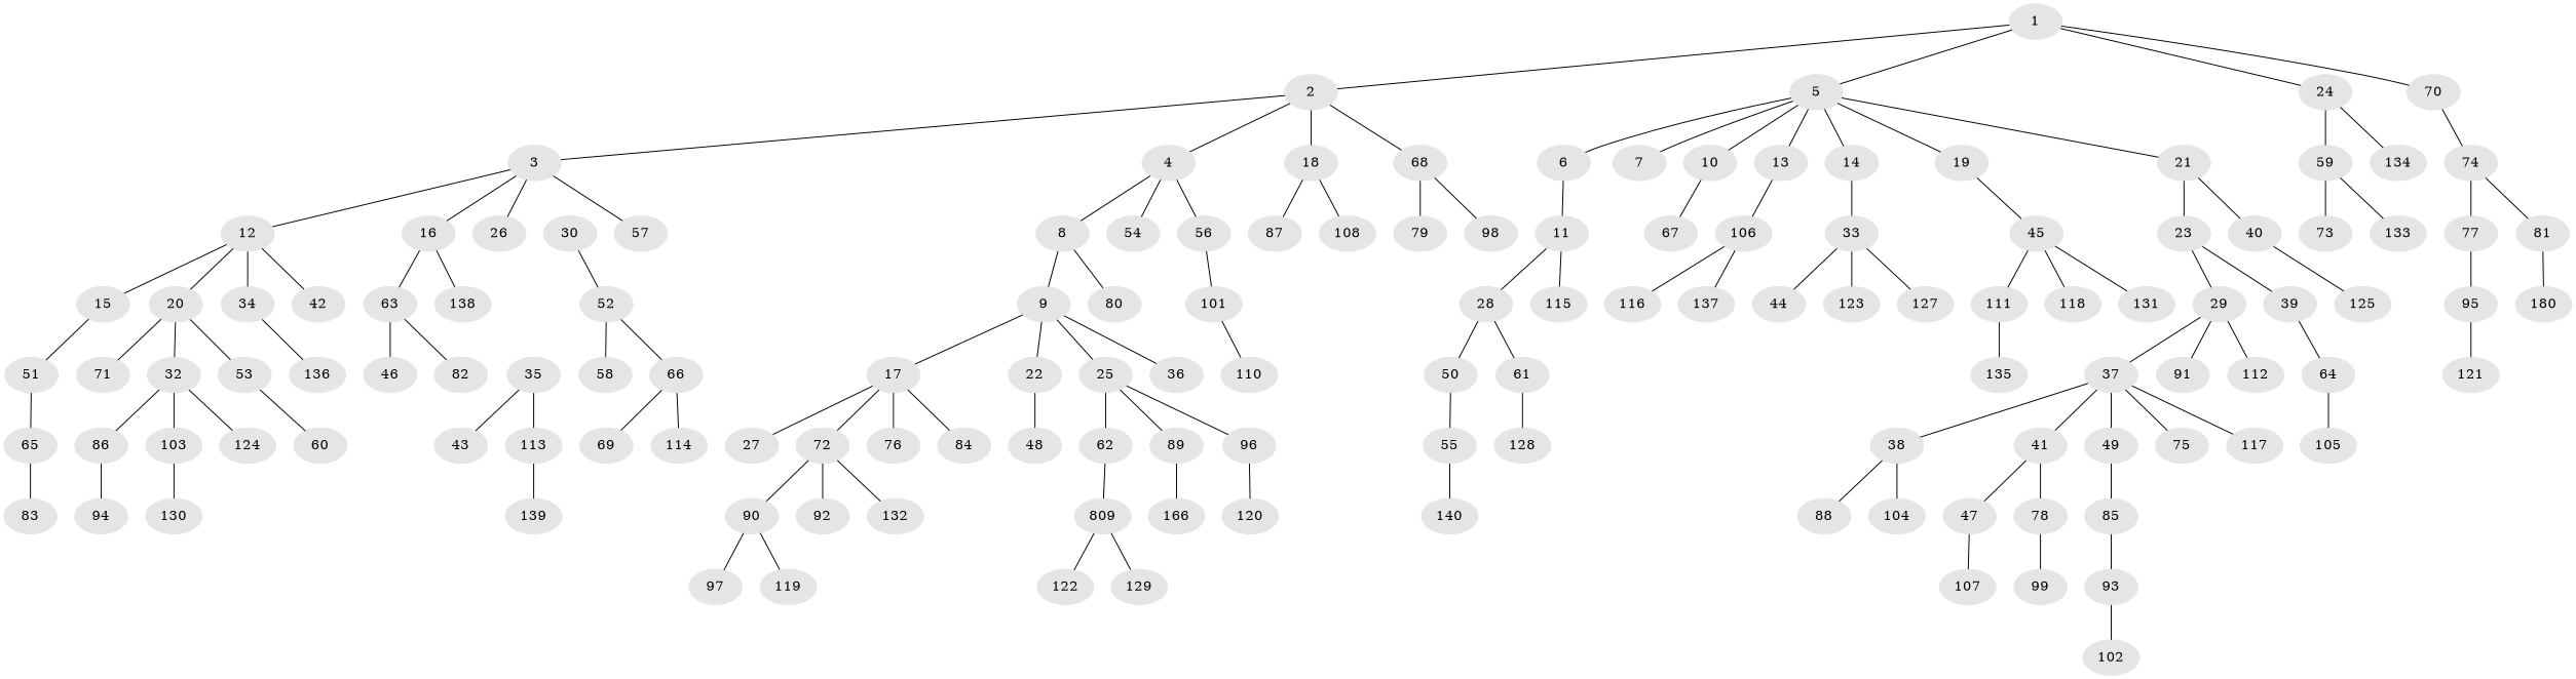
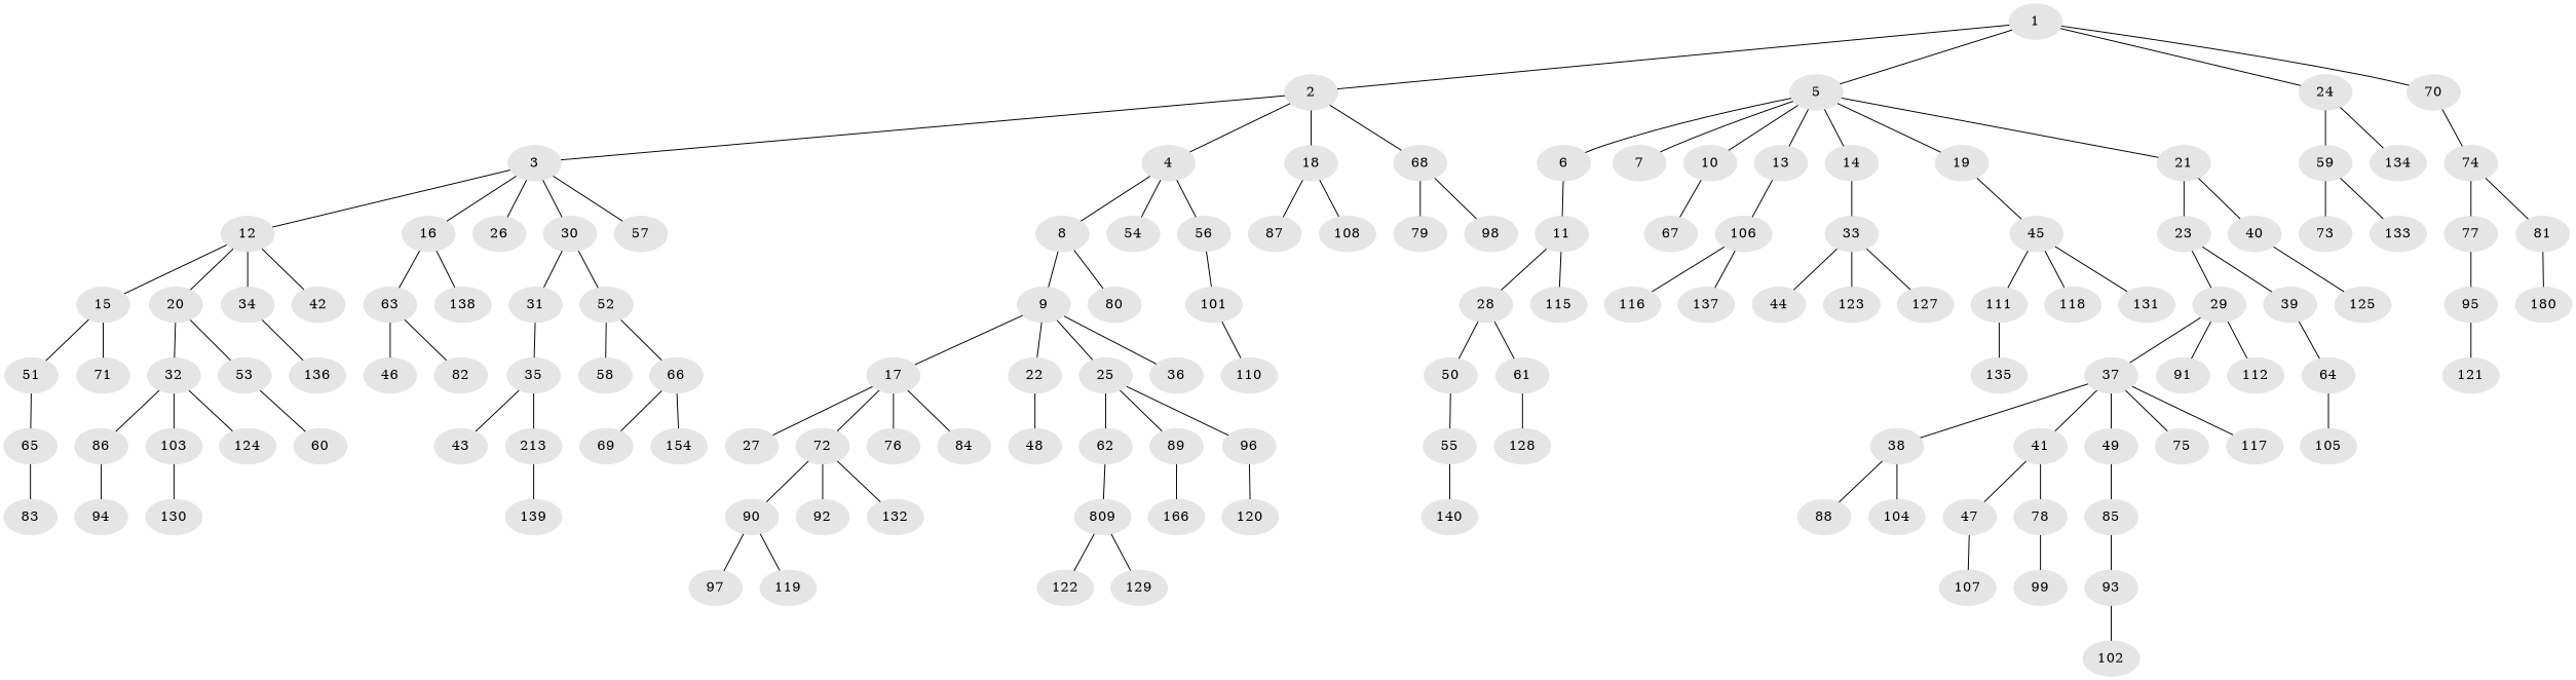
  graph {
    node [color=gray90 style=filled]
    1
    2
    5
    24
    70
    3
    4
    18
    68
    6
    7
    10
    13
    14
    19
    21
    59
    134
    74
    12
    16
    26
    30
    57
    8
    54
    56
    87
    108
    79
    98
    15
    20
    34
    42
    63
    138
+   31
    52
    9
    80
    101
    11
    67
    106
    33
    45
    23
    40
    28
    115
    17
    22
    25
    36
    27
    72
    76
    84
    48
    62
    89
    96
    50
    61
    51
    71
    32
    53
    136
    116
    137
    44
    123
    127
    65
    46
    82
    90
    92
    132
    111
    118
    131
    86
    103
    124
    60
    29
    39
    125
    37
    91
    112
    64
    73
    133
    n98 [label=809]
    n99 [label=166]
    120
    55
    128
    38
    41
    49
    75
    117
    35
    58
    66
    43
-   113
+   113 [label=213]
    94
    130
    139
    88
    104
    47
    78
    85
    105
    107
    99
    135
    93
    140
    83
    69
-   114
+   114 [label=154]
    110
    122
    129
    77
    81
    97
    119
    95
    n138 [label=180]
    121
    102
    1 -- 2
    1 -- 5
    1 -- 24
    1 -- 70
    2 -- 3
    2 -- 4
    2 -- 18
    2 -- 68
    5 -- 6
    5 -- 7
    5 -- 10
    5 -- 13
    5 -- 14
    5 -- 19
    5 -- 21
    24 -- 59
    24 -- 134
    70 -- 74
    3 -- 12
    3 -- 16
    3 -- 26
+   3 -- 30
    3 -- 57
    4 -- 8
    4 -- 54
    4 -- 56
    18 -- 87
    18 -- 108
    68 -- 79
    68 -- 98
    6 -- 11
    10 -- 67
    13 -- 106
    14 -- 33
    19 -- 45
    21 -- 23
    21 -- 40
    59 -- 73
    59 -- 133
    74 -- 77
    74 -- 81
    12 -- 15
    12 -- 20
    12 -- 34
    12 -- 42
    16 -- 63
    16 -- 138
+   30 -- 31
    30 -- 52
    8 -- 9
    8 -- 80
    56 -- 101
    15 -- 51
-   20 -- 71
+   15 -- 71
    20 -- 32
    20 -- 53
    34 -- 136
    63 -- 46
    63 -- 82
+   31 -- 35
    52 -- 58
    52 -- 66
    9 -- 17
    9 -- 22
    9 -- 25
    9 -- 36
    101 -- 110
    11 -- 28
    11 -- 115
    106 -- 116
    106 -- 137
    33 -- 44
    33 -- 123
    33 -- 127
    45 -- 111
    45 -- 118
    45 -- 131
    23 -- 29
    23 -- 39
    40 -- 125
    28 -- 50
    28 -- 61
    17 -- 27
    17 -- 72
    17 -- 76
    17 -- 84
    22 -- 48
    25 -- 62
    25 -- 89
    25 -- 96
    72 -- 90
    72 -- 92
    72 -- 132
    62 -- n98
    89 -- n99
    96 -- 120
    50 -- 55
    61 -- 128
    51 -- 65
    32 -- 86
    32 -- 103
    32 -- 124
    53 -- 60
    65 -- 83
    90 -- 97
    90 -- 119
    111 -- 135
    86 -- 94
    103 -- 130
    29 -- 37
    29 -- 91
    29 -- 112
    39 -- 64
    37 -- 38
    37 -- 41
    37 -- 49
    37 -- 75
    37 -- 117
    64 -- 105
    n98 -- 122
    n98 -- 129
    55 -- 140
    38 -- 88
    38 -- 104
    41 -- 47
    41 -- 78
    49 -- 85
    35 -- 43
    35 -- 113
    66 -- 69
    66 -- 114
    113 -- 139
    47 -- 107
    78 -- 99
    85 -- 93
    93 -- 102
    77 -- 95
    81 -- n138
    95 -- 121
  }
